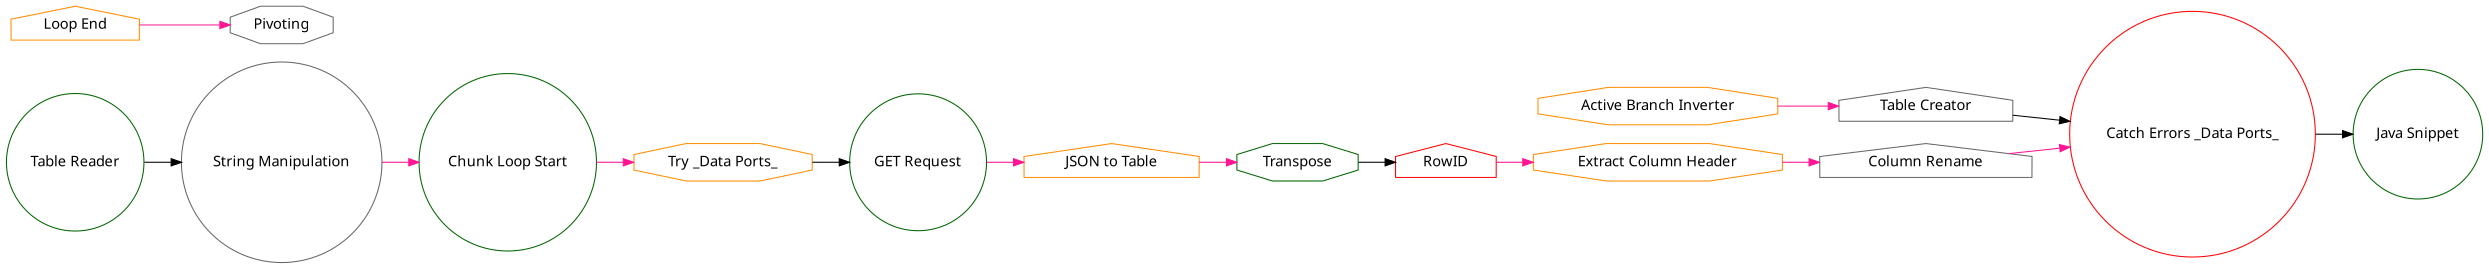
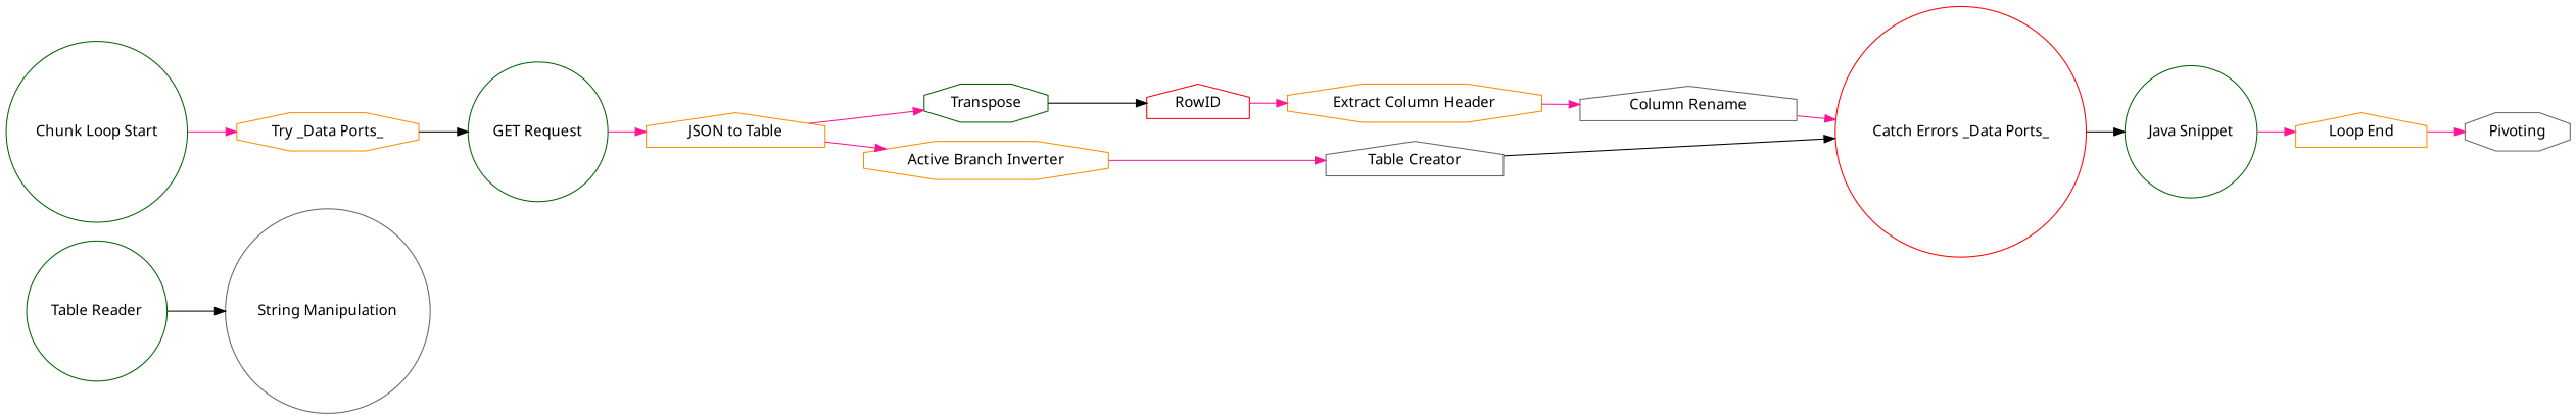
  digraph {
    fontname="Noto Sans"
    rankdir=LR
    node [color=darkgreen fontname="Noto Sans" shape=circle]
    edge [color=deeppink fontname="Noto Sans"]
    n1 [color=gray40 label="String Manipulation"]
    n2 [label="Chunk Loop Start"]
    n3 [color=darkorange label="Try _Data Ports_" shape=octagon]
    n4 [label="GET Request"]
    n5 [color=darkorange label="Loop End" shape=house]
    n6 [color=gray40 label=Pivoting shape=octagon]
    n7 [label=Transpose shape=octagon]
    n8 [color=red label=RowID shape=house]
    n9 [color=darkorange label="Extract Column Header" shape=octagon]
    n10 [color=gray40 label="Column Rename" shape=house]
    n11 [color=red label="Catch Errors _Data Ports_"]
    n12 [label="Java Snippet"]
    n13 [color=gray40 label="Table Creator" shape=house]
    n14 [color=darkorange label="JSON to Table" shape=house]
    n15 [color=darkorange label="Active Branch Inverter" shape=octagon]
    n16 [label="Table Reader"]
-   n1 -> n2
    n2 -> n3
    n3 -> n4 [color=black]
    n4 -> n14
    n5 -> n6
    n7 -> n8 [color=black]
    n8 -> n9
    n9 -> n10
    n10 -> n11
    n11 -> n12 [color=black]
+   n12 -> n5
    n13 -> n11 [color=black]
    n14 -> n7
+   n14 -> n15
    n15 -> n13
    n16 -> n1 [color=black]
  }
